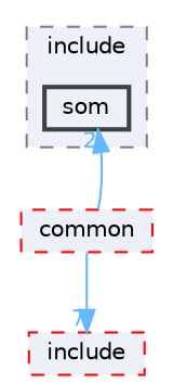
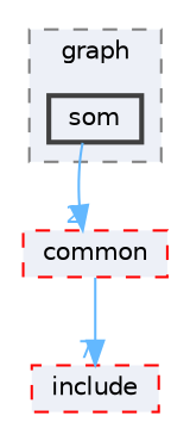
  digraph {
    compound=true
    node [color=red fillcolor="#edf0f7" fontname=Helvetica fontsize=10 shape=box style="filled,dashed"]
    edge [color=steelblue1 fontcolor=steelblue1 fontname=Helvetica fontsize=10 labeldistance=1.5 labelfontname=Helvetica labelfontsize=10]
    n1 [color=grey25 height=0.2 label=som style="filled,bold" width=0.4]
    n2 [height=0.2 label=common width=0.4]
    n3 [height=0.2 label=include width=0.4]
    subgraph cluster_1 {
      bgcolor="#edf0f7"
      fontname=Helvetica
      fontsize=10
-     label=include
+     label="graph"
      pencolor=grey50
      style="filled,dashed"
      n1
    }
-   n2 -> n1 [headlabel=2]
+   n1 -> n2 [headlabel=2]
    n2 -> n3 [headlabel=7]
  }
